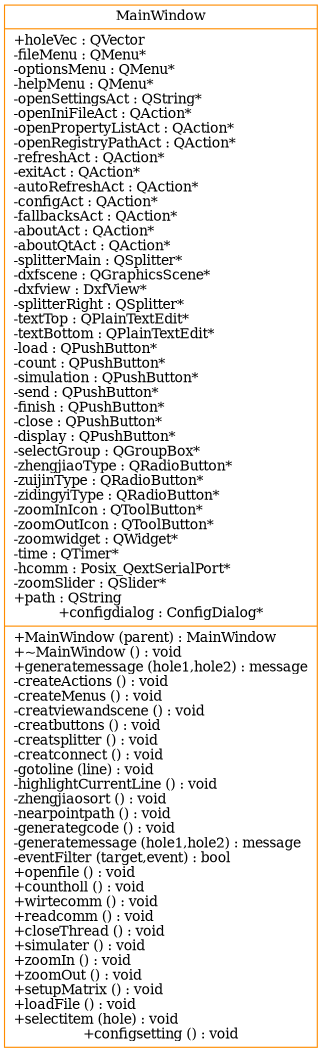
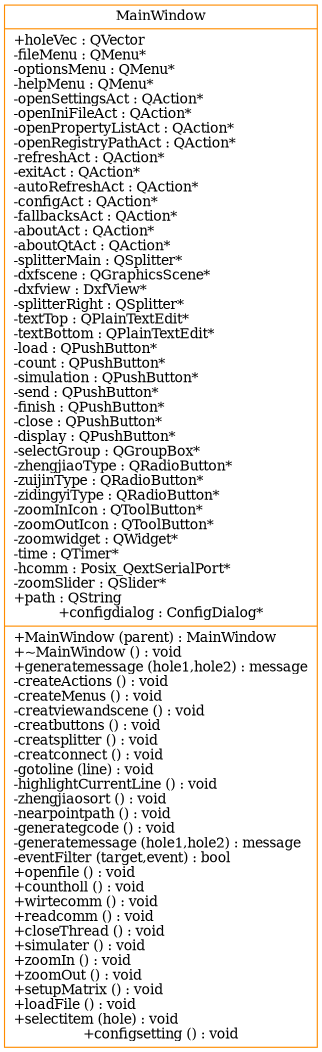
  digraph {
    fontname="DejaVu Serif"
-   n1 [fontname="DejaVu Serif" fontsize=12 label="{MainWindow|+holeVec : QVector\l-fileMenu : QMenu*\l-optionsMenu : QMenu*\l-helpMenu : QMenu*\l-openSettingsAct : QString*\l-openIniFileAct : QAction*\l-openPropertyListAct : QAction*\l-openRegistryPathAct : QAction*\l-refreshAct : QAction*\l-exitAct : QAction*\l-autoRefreshAct : QAction*\l-configAct : QAction*\l-fallbacksAct : QAction*\l-aboutAct : QAction*\l-aboutQtAct : QAction*\l-splitterMain : QSplitter*\l-dxfscene : QGraphicsScene*\l-dxfview : DxfView*\l-splitterRight : QSplitter*\l-textTop : QPlainTextEdit*\l-textBottom : QPlainTextEdit*\l-load : QPushButton*\l-count : QPushButton*\l-simulation : QPushButton*\l-send : QPushButton*\l-finish : QPushButton*\l-close : QPushButton*\l-display : QPushButton*\l-selectGroup : QGroupBox*\l-zhengjiaoType : QRadioButton*\l-zuijinType : QRadioButton*\l-zidingyiType : QRadioButton*\l-zoomInIcon : QToolButton*\l-zoomOutIcon : QToolButton*\l-zoomwidget : QWidget*\l-time : QTimer*\l-hcomm : Posix_QextSerialPort*\l-zoomSlider : QSlider*\l+path : QString\l+configdialog : ConfigDialog*|+MainWindow (parent) : MainWindow\l+~MainWindow () : void\l+generatemessage (hole1,hole2) : message\l-createActions () : void\l-createMenus () : void\l-creatviewandscene () : void\l-creatbuttons () : void\l-creatsplitter () : void\l-creatconnect () : void\l-gotoline (line) : void\l-highlightCurrentLine () : void\l-zhengjiaosort () : void\l-nearpointpath () : void\l-generategcode () : void\l-generatemessage (hole1,hole2) : message\l-eventFilter (target,event) : bool\l+openfile () : void\l+countholl () : void\l+wirtecomm () : void\l+readcomm () : void\l+closeThread () : void\l+simulater () : void\l+zoomIn () : void\l+zoomOut () : void\l+setupMatrix () : void\l+loadFile () : void\l+selectitem (hole) : void\l+configsetting () : void}" shape=record color=darkorange]
+   n1 [fontname="DejaVu Serif" fontsize=12 label="{MainWindow|+holeVec : QVector\l-fileMenu : QMenu*\l-optionsMenu : QMenu*\l-helpMenu : QMenu*\l-openSettingsAct : QAction*\l-openIniFileAct : QAction*\l-openPropertyListAct : QAction*\l-openRegistryPathAct : QAction*\l-refreshAct : QAction*\l-exitAct : QAction*\l-autoRefreshAct : QAction*\l-configAct : QAction*\l-fallbacksAct : QAction*\l-aboutAct : QAction*\l-aboutQtAct : QAction*\l-splitterMain : QSplitter*\l-dxfscene : QGraphicsScene*\l-dxfview : DxfView*\l-splitterRight : QSplitter*\l-textTop : QPlainTextEdit*\l-textBottom : QPlainTextEdit*\l-load : QPushButton*\l-count : QPushButton*\l-simulation : QPushButton*\l-send : QPushButton*\l-finish : QPushButton*\l-close : QPushButton*\l-display : QPushButton*\l-selectGroup : QGroupBox*\l-zhengjiaoType : QRadioButton*\l-zuijinType : QRadioButton*\l-zidingyiType : QRadioButton*\l-zoomInIcon : QToolButton*\l-zoomOutIcon : QToolButton*\l-zoomwidget : QWidget*\l-time : QTimer*\l-hcomm : Posix_QextSerialPort*\l-zoomSlider : QSlider*\l+path : QString\l+configdialog : ConfigDialog*|+MainWindow (parent) : MainWindow\l+~MainWindow () : void\l+generatemessage (hole1,hole2) : message\l-createActions () : void\l-createMenus () : void\l-creatviewandscene () : void\l-creatbuttons () : void\l-creatsplitter () : void\l-creatconnect () : void\l-gotoline (line) : void\l-highlightCurrentLine () : void\l-zhengjiaosort () : void\l-nearpointpath () : void\l-generategcode () : void\l-generatemessage (hole1,hole2) : message\l-eventFilter (target,event) : bool\l+openfile () : void\l+countholl () : void\l+wirtecomm () : void\l+readcomm () : void\l+closeThread () : void\l+simulater () : void\l+zoomIn () : void\l+zoomOut () : void\l+setupMatrix () : void\l+loadFile () : void\l+selectitem (hole) : void\l+configsetting () : void}" shape=record color=darkorange]
  }
